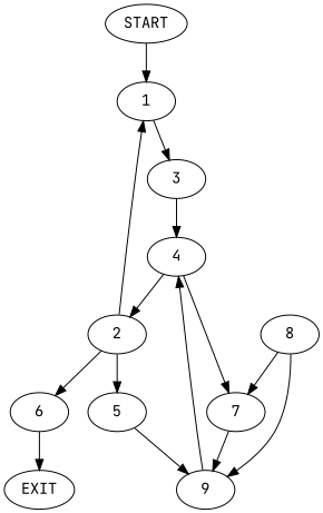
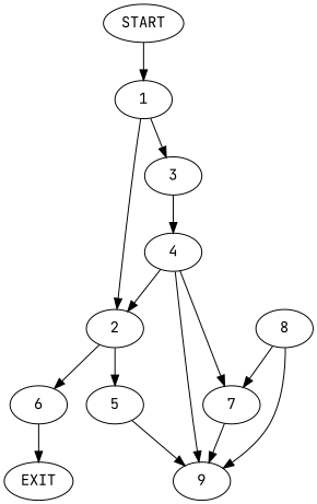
  digraph {
    fontname="JetBrains Mono"
    node [fontname="JetBrains Mono"]
    edge [fontname="JetBrains Mono"]
    n1 [label=START]
    1
    2
    3
    n5 [label=EXIT]
    5
    6
    4
    9
    7
    8
    n1 -> 1
-   2 -> 1
+   1 -> 2
    1 -> 3
    2 -> 5
    2 -> 6
    3 -> 4
    5 -> 9
    6 -> n5
    4 -> 2
    4 -> 7
-   9 -> 4
+   4 -> 9
    7 -> 9
    8 -> 9
    8 -> 7
  }
